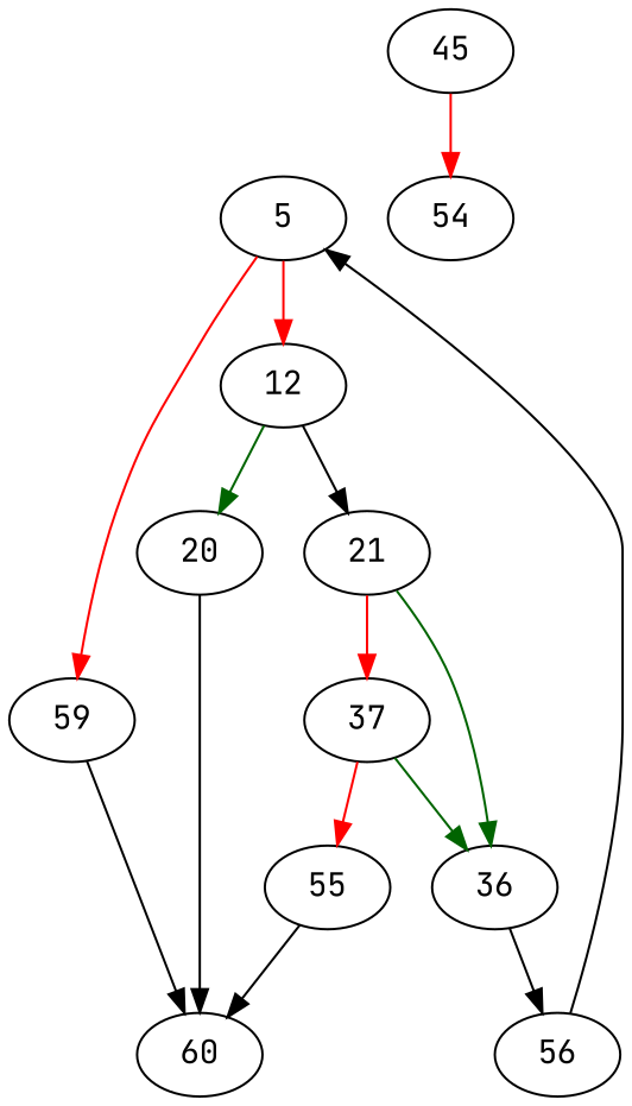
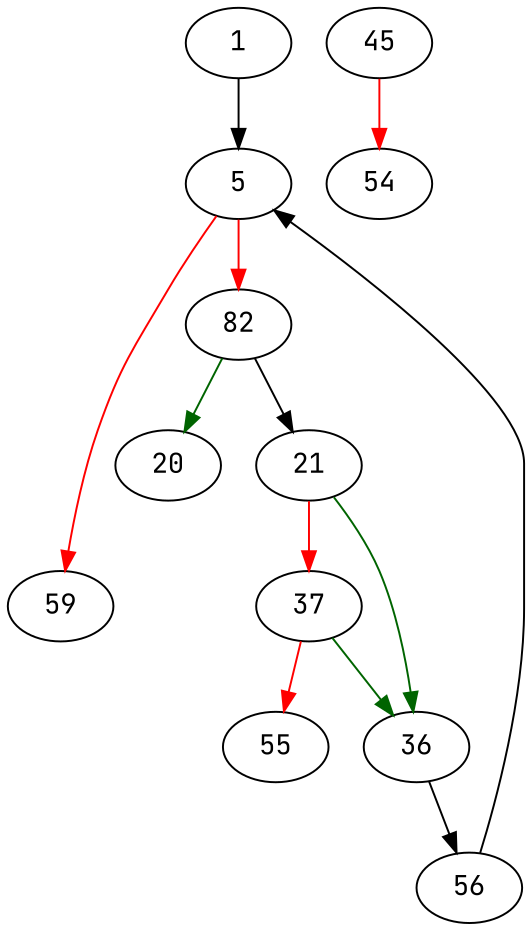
  strict digraph {
    fontname="JetBrains Mono"
    node [fontname="JetBrains Mono"]
    edge [fontname="JetBrains Mono"]
+   1 [entry=true]
    5
-   12
+   12 [label=82]
    59
    20
    21
-   60
    36
    37
    56
    55
    45
    54
+   1 -> 5
    5 -> 12 [color=red cond=true]
    5 -> 59 [color=red cond=false]
    12 -> 20 [color=darkgreen cond=true]
    12 -> 21 [color=black cond=false]
-   59 -> 60
-   20 -> 60
    21 -> 36 [color=darkgreen cond=true]
    21 -> 37 [color=red cond=false]
    36 -> 56
    37 -> 36 [color=darkgreen cond=true]
    37 -> 55 [color=red cond=false]
    56 -> 5
-   55 -> 60
    45 -> 54 [color=red cond=true]
  }
